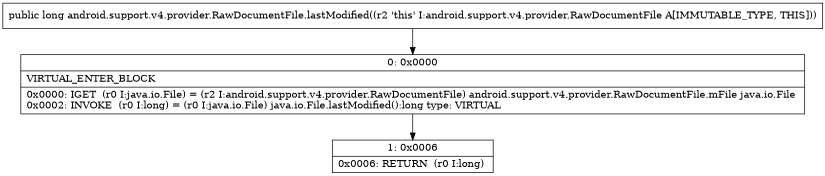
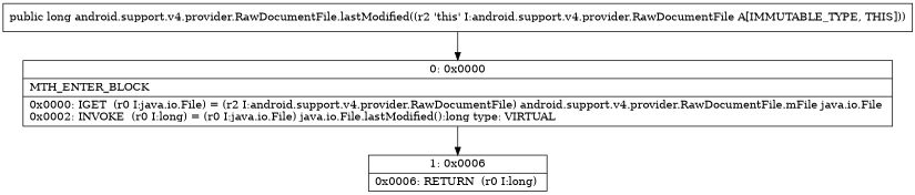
  digraph {
    node [shape=record]
-   n1 [label="{0\:\ 0x0000|VIRTUAL_ENTER_BLOCK\l|0x0000: IGET  (r0 I:java.io.File) = (r2 I:android.support.v4.provider.RawDocumentFile) android.support.v4.provider.RawDocumentFile.mFile java.io.File \l0x0002: INVOKE  (r0 I:long) = (r0 I:java.io.File) java.io.File.lastModified():long type: VIRTUAL \l}"]
+   n1 [label="{0\:\ 0x0000|MTH_ENTER_BLOCK\l|0x0000: IGET  (r0 I:java.io.File) = (r2 I:android.support.v4.provider.RawDocumentFile) android.support.v4.provider.RawDocumentFile.mFile java.io.File \l0x0002: INVOKE  (r0 I:long) = (r0 I:java.io.File) java.io.File.lastModified():long type: VIRTUAL \l}"]
    n2 [label="{1\:\ 0x0006|0x0006: RETURN  (r0 I:long) \l}"]
    n3 [label="{public long android.support.v4.provider.RawDocumentFile.lastModified((r2 'this' I:android.support.v4.provider.RawDocumentFile A[IMMUTABLE_TYPE, THIS])) }"]
    n1 -> n2
    n3 -> n1
  }
